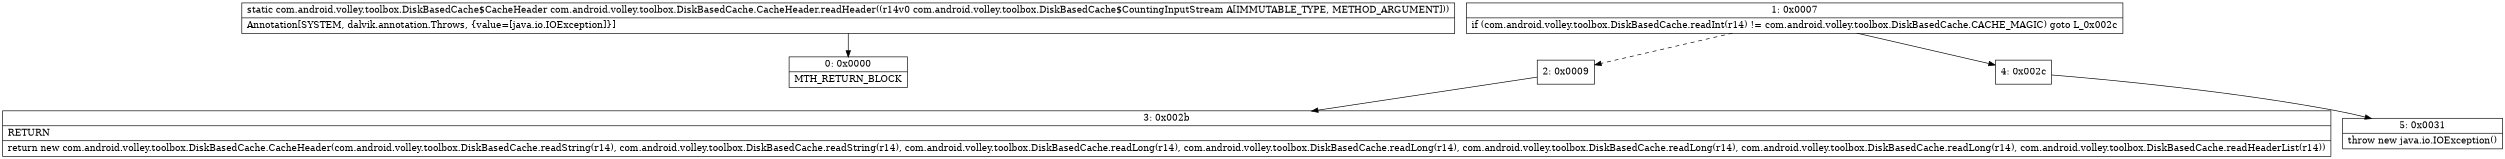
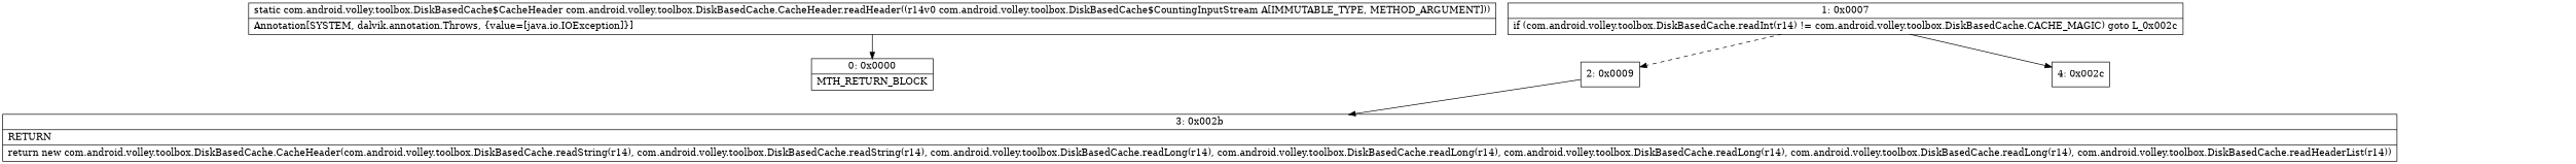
  digraph {
    node [shape=record]
    n1 [label="{0\:\ 0x0000|MTH_RETURN_BLOCK\l}"]
    n2 [label="{1\:\ 0x0007|if (com.android.volley.toolbox.DiskBasedCache.readInt(r14) != com.android.volley.toolbox.DiskBasedCache.CACHE_MAGIC) goto L_0x002c\l}"]
    n3 [label="{2\:\ 0x0009}"]
    n4 [label="{4\:\ 0x002c}"]
    n5 [label="{3\:\ 0x002b|RETURN\l|return new com.android.volley.toolbox.DiskBasedCache.CacheHeader(com.android.volley.toolbox.DiskBasedCache.readString(r14), com.android.volley.toolbox.DiskBasedCache.readString(r14), com.android.volley.toolbox.DiskBasedCache.readLong(r14), com.android.volley.toolbox.DiskBasedCache.readLong(r14), com.android.volley.toolbox.DiskBasedCache.readLong(r14), com.android.volley.toolbox.DiskBasedCache.readLong(r14), com.android.volley.toolbox.DiskBasedCache.readHeaderList(r14))\l}"]
-   n6 [label="{5\:\ 0x0031|throw new java.io.IOException()\l}"]
    n7 [label="{static com.android.volley.toolbox.DiskBasedCache$CacheHeader com.android.volley.toolbox.DiskBasedCache.CacheHeader.readHeader((r14v0 com.android.volley.toolbox.DiskBasedCache$CountingInputStream A[IMMUTABLE_TYPE, METHOD_ARGUMENT]))  | Annotation[SYSTEM, dalvik.annotation.Throws, \{value=[java.io.IOException]\}]\l}"]
    n2 -> n3 [style=dashed]
    n2 -> n4
    n3 -> n5
-   n4 -> n6
    n7 -> n1
  }
